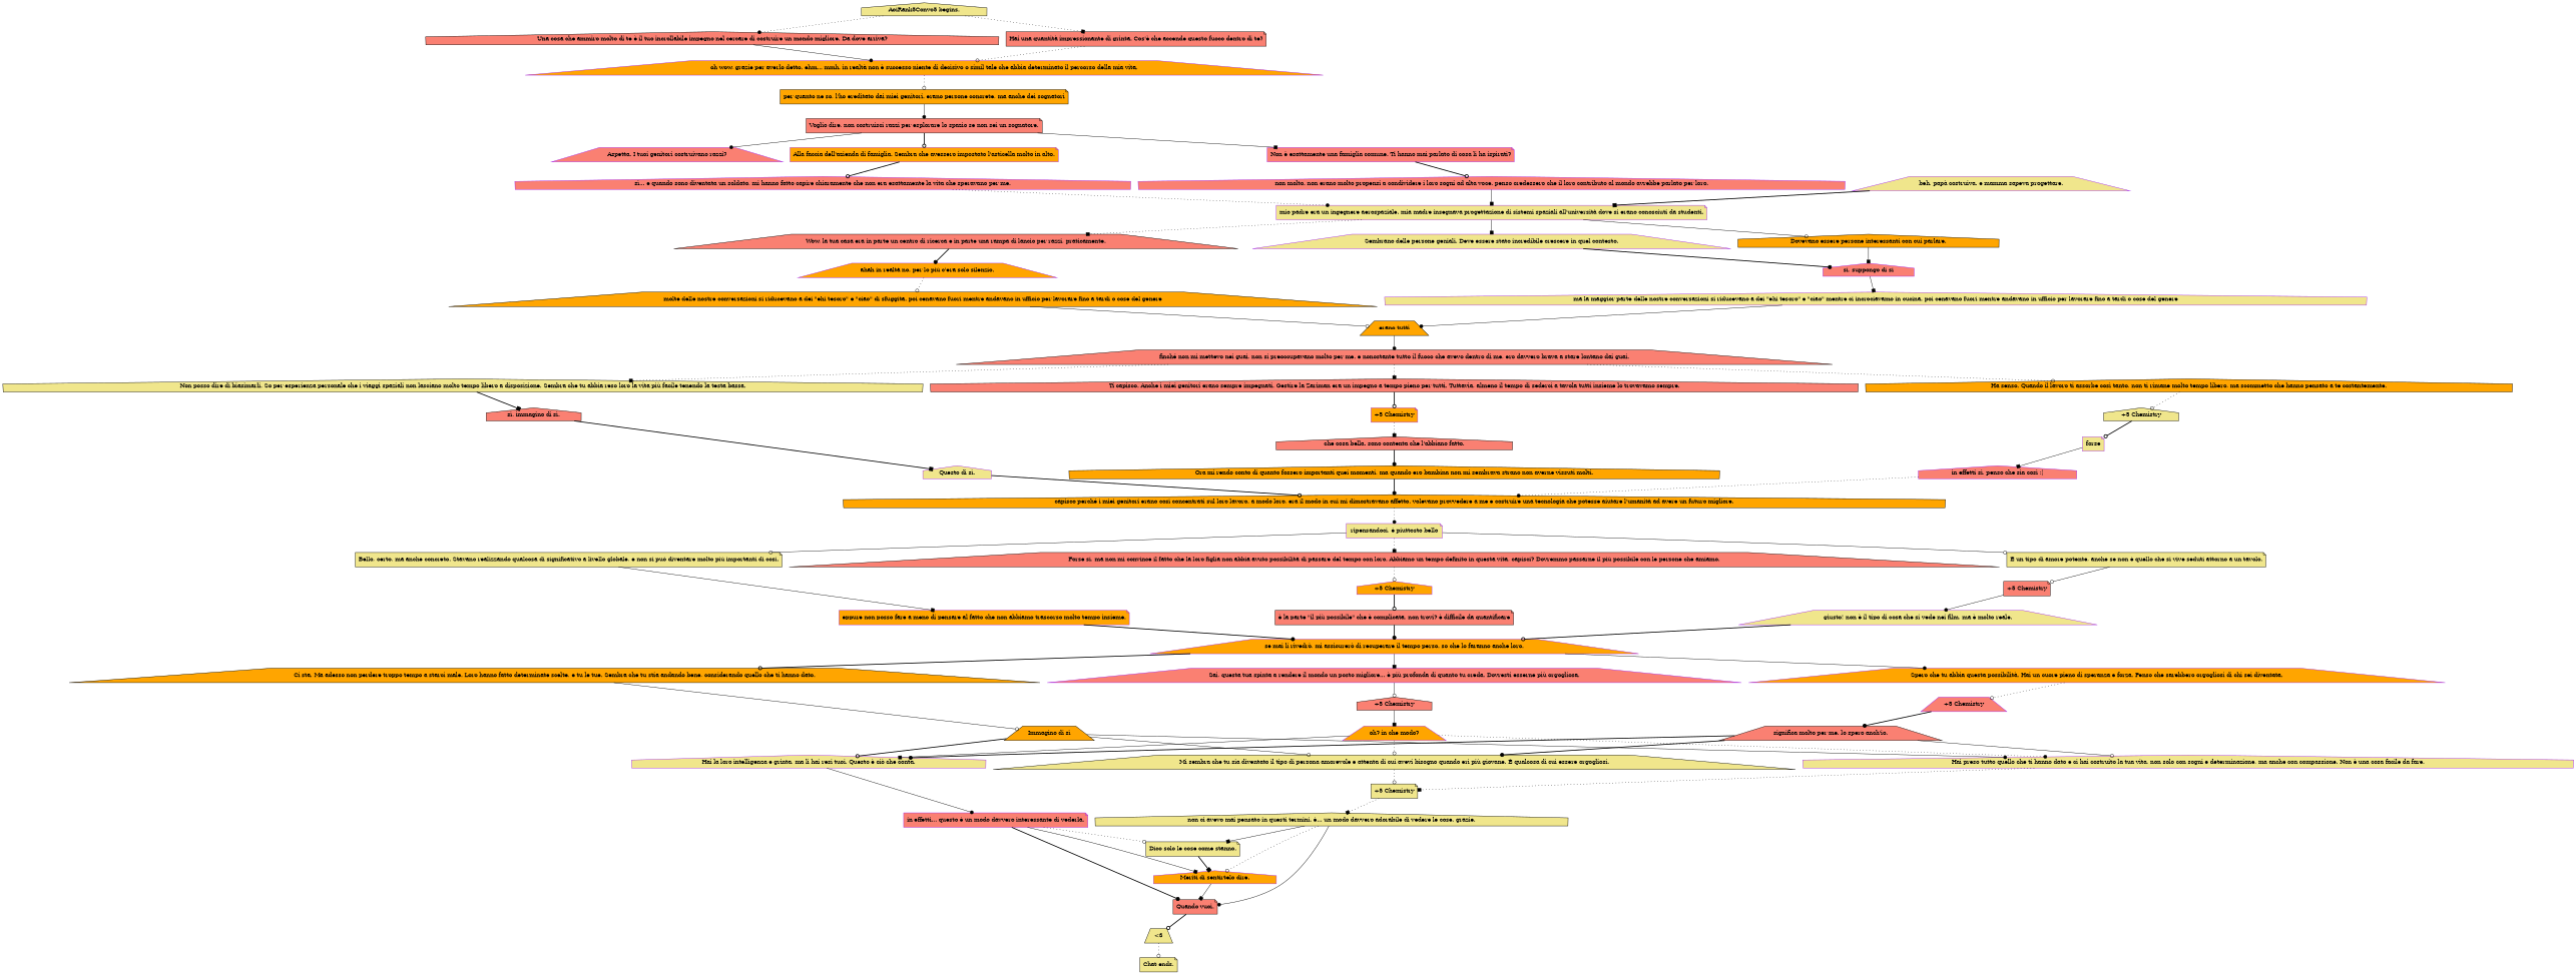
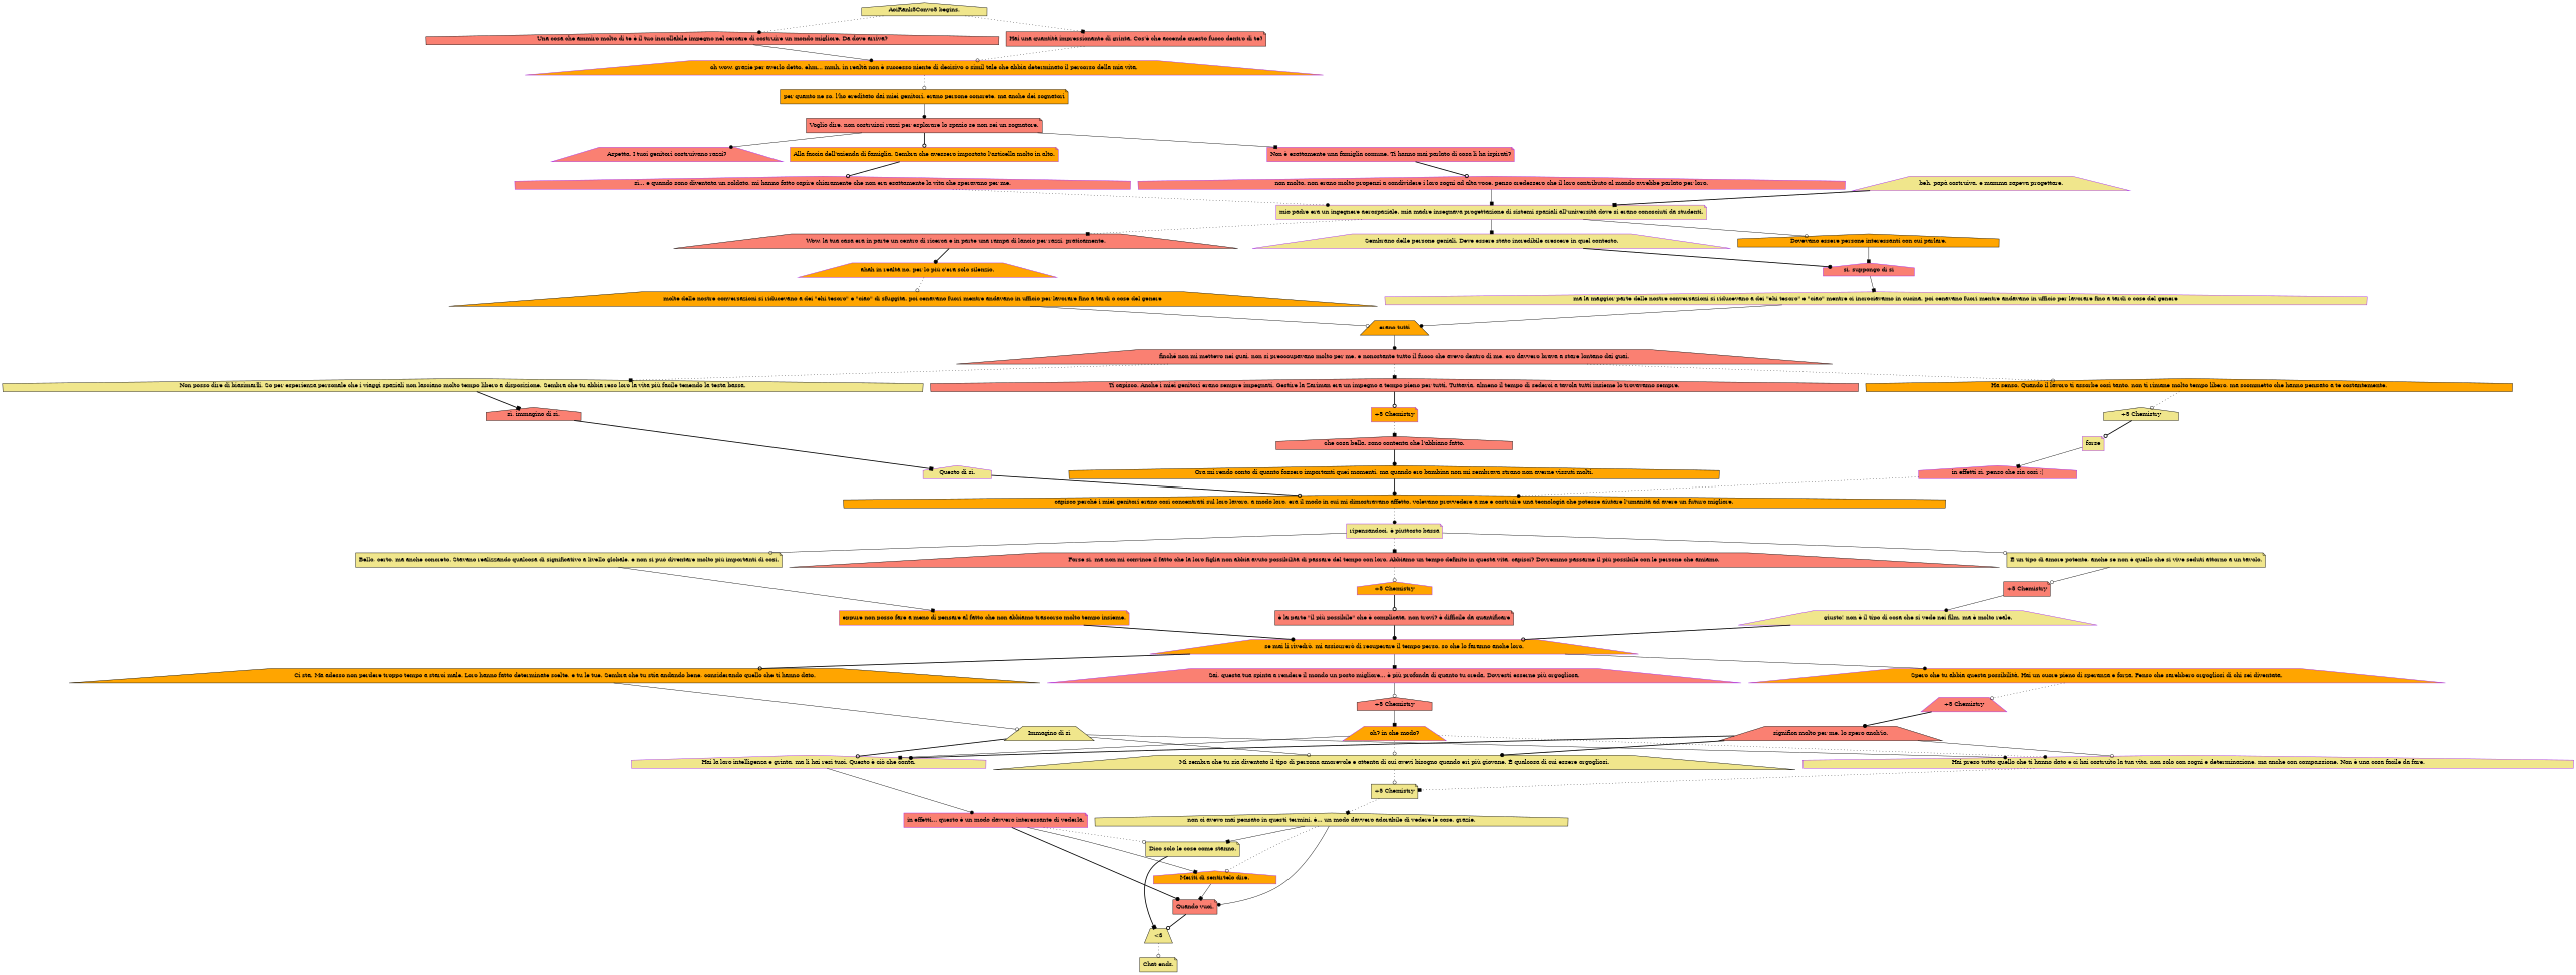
  digraph {
    node [color=black fillcolor=salmon shape=house style=filled]
    edge [arrowhead=odot style=solid]
    "AoiRank5Convo5 begins." [fillcolor=khaki]
    n2 [label="Una cosa che ammiro molto di te è il tuo incrollabile impegno nel cercare di costruire un mondo migliore. Da dove arriva?"]
    n3 [label="Hai una quantità impressionante di grinta. Cos'è che accende questo fuoco dentro di te?" shape=note]
    n4 [color=purple fillcolor=orange label="oh wow, grazie per averlo detto. ehm... mmh. in realtà non è successo niente di decisivo o simil tale che abbia determinato il percorso della mia vita." shape=trapezium]
    n5 [fillcolor=orange label="per quanto ne so, l'ho ereditato dai miei genitori. erano persone concrete, ma anche dei sognatori" shape=note]
    n6 [label="Voglio dire, non costruisci razzi per esplorare lo spazio se non sei un sognatore." shape=note]
    n7 [color=purple label="Aspetta. I tuoi genitori costruivano razzi?" shape=trapezium]
    n8 [color=purple fillcolor=orange label="Alla faccia dell'azienda di famiglia. Sembra che avessero impostato l'asticella molto in alto." shape=note]
    n9 [color=purple label="Non è esattamente una famiglia comune. Ti hanno mai parlato di cosa li ha ispirati?" shape=note]
    n10 [color=purple label="sì... e quando sono diventata un soldato, mi hanno fatto capire chiaramente che non era esattamente la vita che speravano per me."]
    n11 [color=purple label="non molto. non erano molto propensi a condividere i loro sogni ad alta voce. penso credessero che il loro contributo al mondo avrebbe parlato per loro."]
    n12 [color=purple fillcolor=khaki label="beh, papà costruiva. e mamma sapeva progettare." shape=trapezium]
    n13 [color=purple fillcolor=khaki label="mio padre era un ingegnere aerospaziale. mia madre insegnava progettazione di sistemi spaziali all'università dove si erano conosciuti da studenti." shape=note]
    n14 [label="Wow, la tua casa era in parte un centro di ricerca e in parte una rampa di lancio per razzi, praticamente." shape=trapezium]
    n15 [fillcolor=orange label="Dovevano essere persone interessanti con cui parlare."]
    n16 [color=purple fillcolor=khaki label="Sembrano delle persone geniali. Deve essere stato incredibile crescere in quel contesto." shape=trapezium]
    n17 [color=purple fillcolor=orange label="ahah in realtà no. per lo più c'era solo silenzio." shape=trapezium]
    n18 [color=purple label="sì, suppongo di sì"]
    n19 [fillcolor=orange label="molte delle nostre conversazioni si riducevano a dei \"ehi tesoro\" e \"ciao\" di sfuggita. poi cenavano fuori mentre andavano in ufficio per lavorare fino a tardi o cose del genere" shape=trapezium]
    n20 [color=purple fillcolor=khaki label="ma la maggior parte delle nostre conversazioni si riducevano a dei \"ehi tesoro\" e \"ciao\" mentre ci incrociavamo in cucina. poi cenavano fuori mentre andavano in ufficio per lavorare fino a tardi o cose del genere"]
    n21 [fillcolor=orange label="erano tutti" shape=trapezium]
    n22 [label="finché non mi mettevo nei guai, non si preoccupavano molto per me. e nonostante tutto il fuoco che avevo dentro di me, ero davvero brava a stare lontano dai guai." shape=trapezium]
    n23 [label="Ti capisco. Anche i miei genitori erano sempre impegnati. Gestire la Zariman era un impegno a tempo pieno per tutti. Tuttavia, almeno il tempo di sederci a tavola tutti insieme lo trovavamo sempre."]
    n24 [fillcolor=orange label="Ha senso. Quando il lavoro ti assorbe così tanto, non ti rimane molto tempo libero, ma scommetto che hanno pensato a te costantemente."]
    n25 [fillcolor=khaki label="Non posso dire di biasimarli. So per esperienza personale che i viaggi spaziali non lasciano molto tempo libero a disposizione. Sembra che tu abbia reso loro la vita più facile tenendo la testa bassa."]
    n26 [color=purple fillcolor=orange label="+5 Chemistry" shape=note]
    n27 [fillcolor=khaki label="+5 Chemistry"]
    n28 [label="sì, immagino di sì."]
    n29 [label="che cosa bella. sono contenta che l'abbiano fatto."]
    n30 [color=purple fillcolor=khaki label=forse shape=note]
    n31 [color=purple fillcolor=khaki label="Questo di sì."]
    n32 [fillcolor=orange label="Ora mi rendo conto di quanto fossero importanti quei momenti, ma quando ero bambina non mi sembrava strano non averne vissuti molti."]
    n33 [color=purple label="in effetti sì, penso che sia così :)"]
    n34 [fillcolor=orange label="capisco perché i miei genitori erano così concentrati sul loro lavoro. a modo loro, era il modo in cui mi dimostravano affetto. volevano provvedere a me e costruire una tecnologia che potesse aiutare l'umanità ad avere un futuro migliore."]
-   n35 [color=purple fillcolor=khaki label="ripensandoci, è piuttosto bello" shape=note]
+   n35 [color=purple fillcolor=khaki label="ripensandoci, è piuttosto bassa" shape=note]
    n36 [label="Forse sì, ma non mi convince il fatto che la loro figlia non abbia avuto possibilità di passare del tempo con loro. Abbiamo un tempo definito in questa vita, capisci? Dovremmo passarne il più possibile con le persone che amiamo." shape=trapezium]
    n37 [fillcolor=khaki label="Bello, certo, ma anche concreto. Stavano realizzando qualcosa di significativo a livello globale, e non si può diventare molto più importanti di così." shape=note]
    n38 [fillcolor=khaki label="È un tipo di amore potente, anche se non è quello che si vive seduti attorno a un tavolo." shape=note]
    n39 [color=purple fillcolor=orange label="+5 Chemistry"]
    n40 [color=purple fillcolor=orange label="eppure non posso fare a meno di pensare al fatto che non abbiamo trascorso molto tempo insieme." shape=note]
    n41 [label="+5 Chemistry" shape=note]
    n42 [label="è la parte \"il più possibile\" che è complicata, non trovi? è difficile da quantificare" shape=note]
    n43 [color=purple fillcolor=orange label="se mai li rivedrò, mi assicurerò di recuperare il tempo perso. so che lo faranno anche loro." shape=trapezium]
    n44 [color=purple fillcolor=khaki label="giusto! non è il tipo di cosa che si vede nei film, ma è molto reale." shape=trapezium]
    n45 [fillcolor=orange label="Ci sta. Ma adesso non perdere troppo tempo a starci male. Loro hanno fatto determinate scelte, e tu le tue. Sembra che tu stia andando bene, considerando quello che ti hanno dato." shape=trapezium]
    n46 [color=purple label="Sai, questa tua spinta a rendere il mondo un posto migliore... è più profonda di quanto tu creda. Dovresti esserne più orgogliosa." shape=trapezium]
    n47 [color=purple fillcolor=orange label="Spero che tu abbia questa possibilità. Hai un cuore pieno di speranza e forza. Penso che sarebbero orgogliosi di chi sei diventata." shape=trapezium]
-   n48 [fillcolor=orange label="Immagino di sì" shape=trapezium]
+   n48 [fillcolor=khaki label="Immagino di sì" shape=trapezium]
    n49 [label="+5 Chemistry"]
    n50 [color=purple label="+5 Chemistry" shape=trapezium]
    n51 [color=purple fillcolor=khaki label="Hai la loro intelligenza e grinta, ma li hai resi tuoi. Questo è ciò che conta."]
    n52 [fillcolor=khaki label="Mi sembra che tu sia diventato il tipo di persona amorevole e attenta di cui avevi bisogno quando eri più giovane. È qualcosa di cui essere orgogliosi." shape=trapezium]
    n53 [color=purple fillcolor=khaki label="Hai preso tutto quello che ti hanno dato e ci hai costruito la tua vita, non solo con sogni e determinazione, ma anche con compassione. Non è una cosa facile da fare."]
    n54 [color=purple fillcolor=orange label="oh? in che modo?" shape=trapezium]
    n55 [label="significa molto per me. lo spero anch'io." shape=trapezium]
    n56 [color=purple label="in effetti... questo è un modo davvero interessante di vederla." shape=note]
    n57 [fillcolor=khaki label="+5 Chemistry" shape=note]
    n58 [fillcolor=khaki label="Dico solo le cose come stanno." shape=note]
    n59 [label="Quando vuoi." shape=note]
    n60 [color=purple fillcolor=orange label="Meriti di sentirtelo dire."]
    n61 [fillcolor=khaki label="non ci avevo mai pensato in questi termini. è... un modo davvero adorabile di vedere le cose. grazie."]
    n62 [fillcolor=khaki label="<3" shape=trapezium]
    "Chat ends." [fillcolor=khaki shape=note]
    "AoiRank5Convo5 begins." -> n2 [arrowhead=dot style=dotted]
    "AoiRank5Convo5 begins." -> n3 [arrowhead=box style=dotted]
    n2 -> n4 [arrowhead=dot]
    n3 -> n4 [style=dotted]
    n4 -> n5 [style=dotted]
    n5 -> n6 [arrowhead=dot]
    n6 -> n7 [arrowhead=dot]
    n6 -> n8 [style=bold]
    n6 -> n9 [arrowhead=box]
    n8 -> n10 [style=bold]
    n9 -> n11 [style=bold]
    n10 -> n13 [arrowhead=dot style=dotted]
    n11 -> n13 [arrowhead=box]
    n12 -> n13 [arrowhead=box style=bold]
    n13 -> n14 [arrowhead=box style=dotted]
    n13 -> n15
    n13 -> n16 [arrowhead=box]
    n14 -> n17 [arrowhead=dot style=bold]
    n15 -> n18 [arrowhead=box]
    n16 -> n18 [arrowhead=dot style=bold]
    n17 -> n19 [style=dotted]
    n18 -> n20 [arrowhead=box]
    n19 -> n21
    n20 -> n21 [arrowhead=dot]
    n21 -> n22 [arrowhead=dot]
    n22 -> n23 [arrowhead=box style=dotted]
    n22 -> n24 [style=dotted]
    n22 -> n25 [arrowhead=box style=dotted]
    n23 -> n26 [style=bold]
    n24 -> n27 [style=dotted]
    n25 -> n28 [arrowhead=box style=bold]
    n26 -> n29 [arrowhead=box style=dotted]
    n27 -> n30 [style=bold]
    n28 -> n31 [arrowhead=box style=bold]
    n29 -> n32 [arrowhead=dot style=bold]
    n30 -> n33 [arrowhead=box]
    n31 -> n34 [style=bold]
    n32 -> n34 [arrowhead=dot style=bold]
    n33 -> n34 [arrowhead=dot style=dotted]
    n34 -> n35 [arrowhead=dot style=dotted]
    n35 -> n36 [arrowhead=box style=dotted]
    n35 -> n37
    n35 -> n38
    n36 -> n39 [style=dotted]
    n37 -> n40 [arrowhead=box]
    n38 -> n41
    n39 -> n42 [style=bold]
    n40 -> n43 [arrowhead=dot style=bold]
    n41 -> n44 [arrowhead=dot]
    n42 -> n43 [arrowhead=dot style=bold]
    n43 -> n45 [style=bold]
    n43 -> n46 [arrowhead=box]
    n43 -> n47 [arrowhead=dot]
    n44 -> n43 [style=bold]
    n45 -> n48
    n46 -> n49
    n47 -> n50 [style=dotted]
    n48 -> n51 [style=bold]
    n48 -> n52
    n48 -> n53 [arrowhead=dot]
    n49 -> n54 [arrowhead=box]
    n50 -> n55 [arrowhead=dot style=bold]
    n51 -> n56 [arrowhead=dot]
    n52 -> n57 [style=dotted]
    n53 -> n57 [arrowhead=box style=dotted]
    n54 -> n51 [arrowhead=box]
    n54 -> n52 [style=dotted]
    n54 -> n53 [arrowhead=dot style=dotted]
    n55 -> n51 [arrowhead=dot style=bold]
    n55 -> n52 [arrowhead=dot style=bold]
    n55 -> n53
    n56 -> n58 [style=dotted]
    n56 -> n59 [arrowhead=dot style=bold]
    n56 -> n60 [arrowhead=box]
    n57 -> n61 [arrowhead=box style=dotted]
-   n58 -> n60 [arrowhead=box style=bold]
+   n58 -> n62 [arrowhead=box style=bold]
    n59 -> n62 [style=bold]
    n60 -> n59 [arrowhead=box]
    n61 -> n58 [arrowhead=box]
    n61 -> n59 [arrowhead=dot]
    n61 -> n60 [style=dotted]
    n62 -> "Chat ends." [style=dotted]
  }
